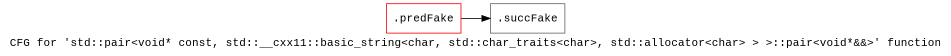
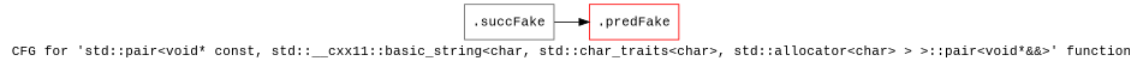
  digraph {
    label="CFG for 'std::pair\<void* const, std::__cxx11::basic_string\<char, std::char_traits\<char\>, std::allocator\<char\> \> \>::pair\<void*&&\>' function"
    rankdir=LR
    fontname="Liberation Mono"
    node [shape=record fontname="Liberation Mono"]
    n1 [label="{.predFake}" color=red]
    n2 [filename="/media/miguel/NewVolume/Linux/Xilinx/Vitis_HLS/2020.2/tps/lnx64/gcc-6.2.0/lib/gcc/x86_64-pc-linux-gnu/6.2.0/../../../../include/c++/6.2.0/tuple" label="{.succFake}" linenumber=1576 color=gray40]
-   n1 -> n2 [execusionnum=2 filename="/media/miguel/NewVolume/Linux/Xilinx/Vitis_HLS/2020.2/tps/lnx64/gcc-6.2.0/lib/gcc/x86_64-pc-linux-gnu/6.2.0/../../../../include/c++/6.2.0/tuple" fontname="Liberation Mono"]
+   n2 -> n1 [execusionnum=2 filename="/media/miguel/NewVolume/Linux/Xilinx/Vitis_HLS/2020.2/tps/lnx64/gcc-6.2.0/lib/gcc/x86_64-pc-linux-gnu/6.2.0/../../../../include/c++/6.2.0/tuple" fontname="Liberation Mono"]
  }
